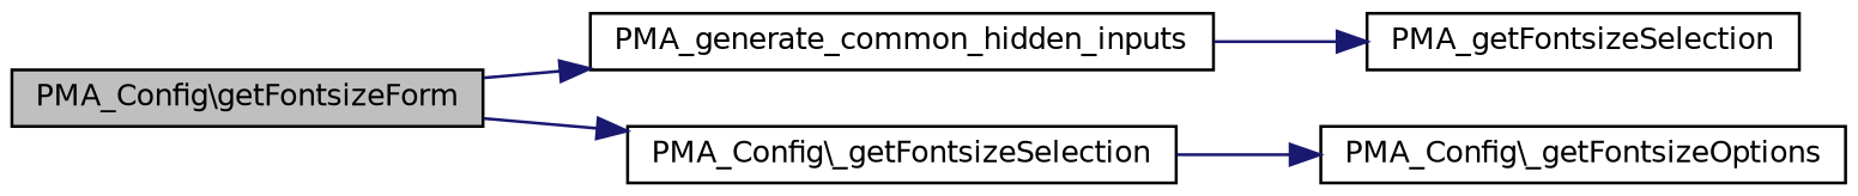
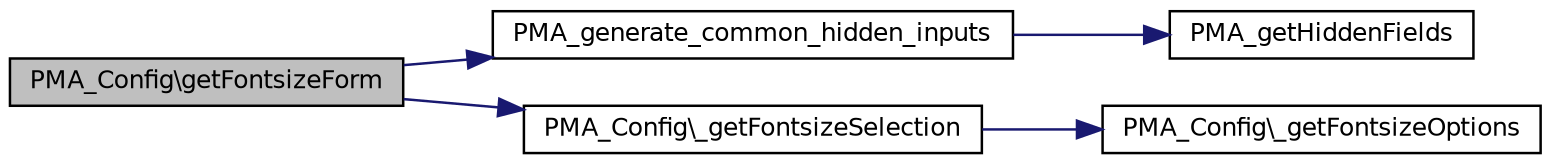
  digraph {
    rankdir=LR
    node [color=black fillcolor=white fontname=Helvetica fontsize=10 shape=record style=filled]
    edge [color=midnightblue fontname=Helvetica fontsize=10 labelfontname=Helvetica labelfontsize=10 style=solid]
    n1 [fillcolor=grey75 fontcolor=black height=0.2 label="PMA_Config\\getFontsizeForm" width=0.4]
    n2 [height=0.2 label=PMA_generate_common_hidden_inputs width=0.4]
    n3 [height=0.2 label="PMA_Config\\_getFontsizeSelection" width=0.4]
-   n4 [height=0.2 label=PMA_getFontsizeSelection width=0.4]
+   n4 [height=0.2 label=PMA_getHiddenFields width=0.4]
    n5 [height=0.2 label="PMA_Config\\_getFontsizeOptions" width=0.4]
    n1 -> n2
    n1 -> n3
    n2 -> n4
    n3 -> n5
  }
